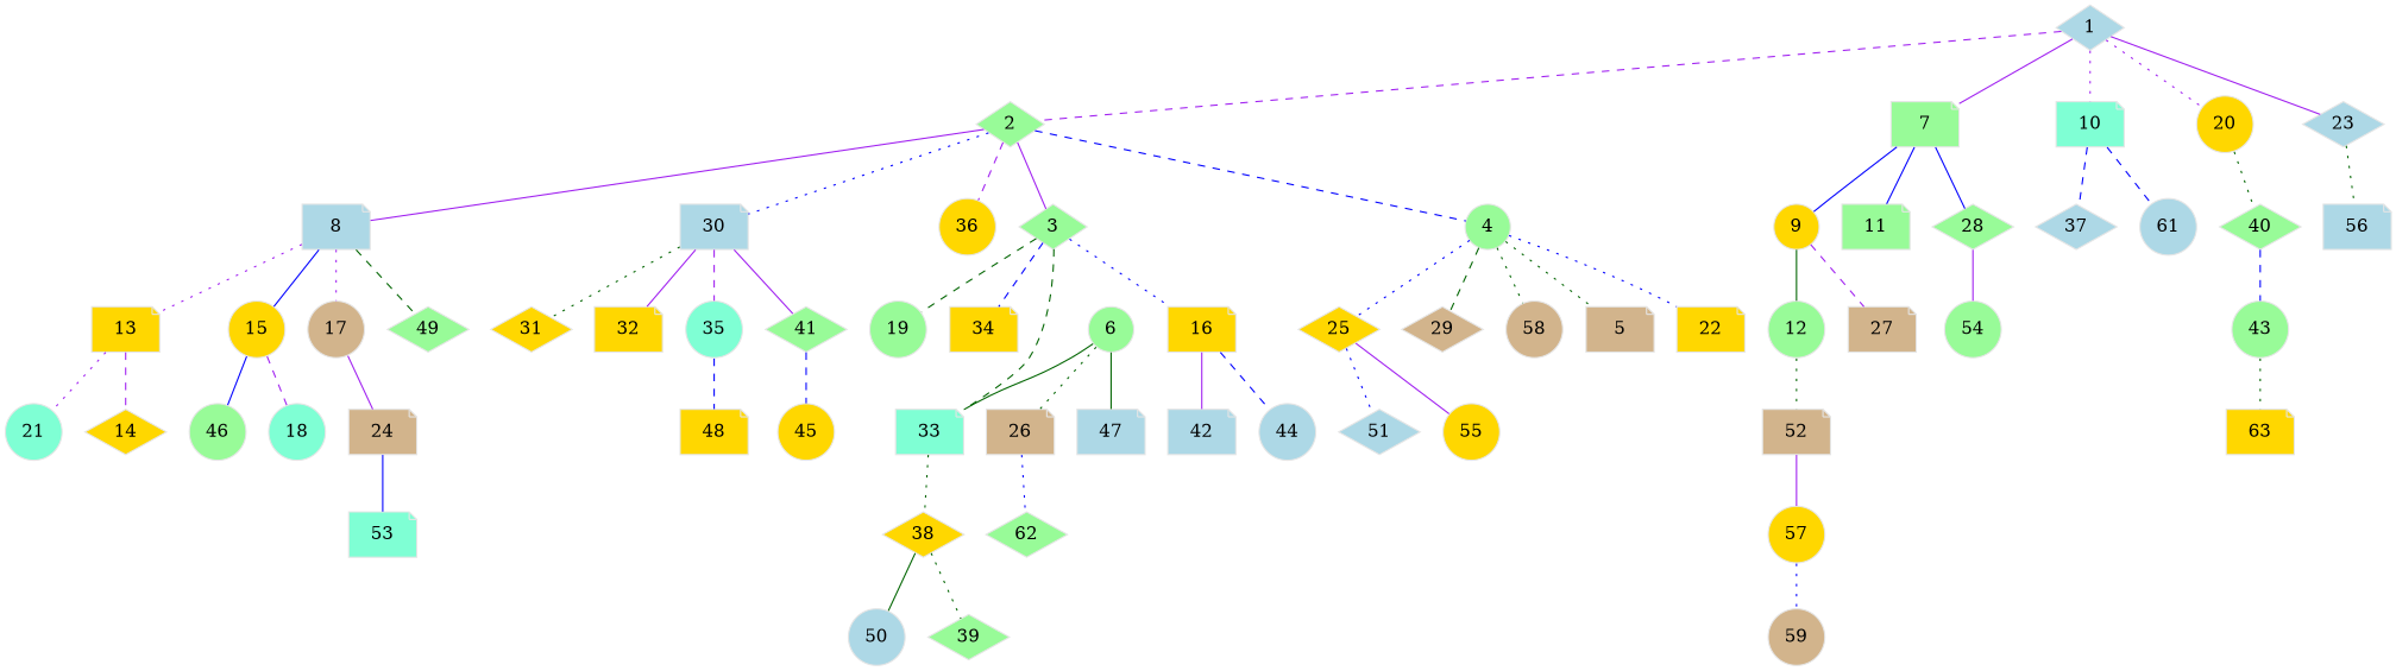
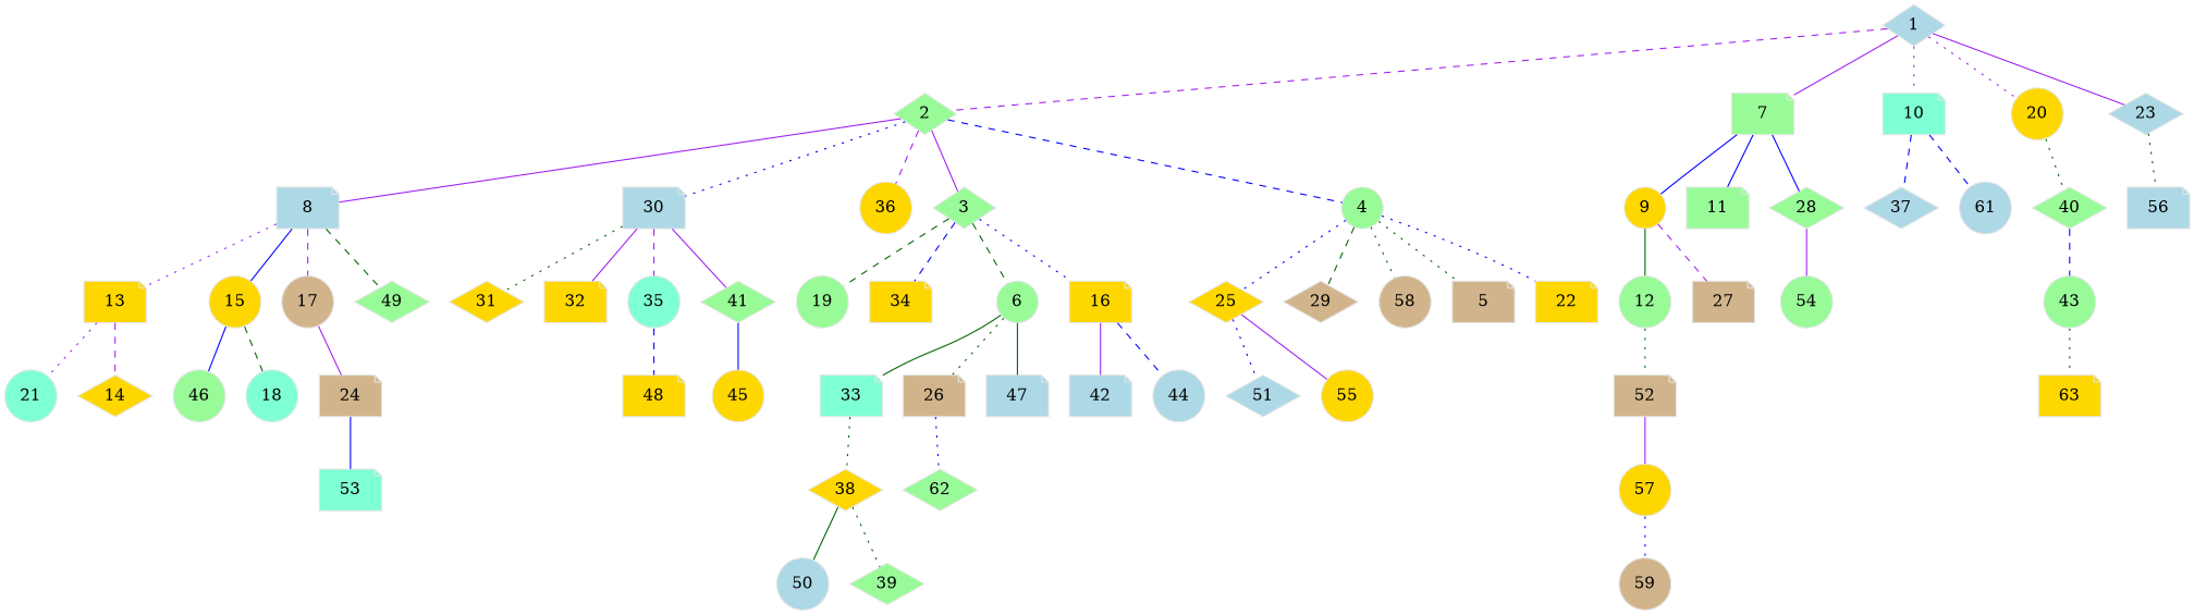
  graph {
    node [color=gray90 fillcolor=gold shape=circle style=filled]
    edge [color=purple style=solid]
    1 [fillcolor=lightblue shape=diamond]
    2 [fillcolor=palegreen shape=diamond]
    7 [fillcolor=palegreen shape=note]
    10 [fillcolor=aquamarine shape=note]
    20
    23 [fillcolor=lightblue shape=diamond]
    3 [fillcolor=palegreen shape=diamond]
    4 [fillcolor=palegreen]
    8 [fillcolor=lightblue shape=note]
    30 [fillcolor=lightblue shape=note]
    36
    9
    11 [fillcolor=palegreen shape=note]
    28 [fillcolor=palegreen shape=diamond]
    37 [fillcolor=lightblue shape=diamond]
    61 [fillcolor=lightblue]
    40 [fillcolor=palegreen shape=diamond]
    56 [fillcolor=lightblue shape=note]
    6 [fillcolor=palegreen]
    16 [shape=note]
    19 [fillcolor=palegreen]
    34 [shape=note]
    5 [fillcolor=tan shape=note]
    22 [shape=note]
    25 [shape=diamond]
    29 [fillcolor=tan shape=diamond]
    58 [fillcolor=tan]
    13 [shape=note]
    15
    17 [fillcolor=tan]
    49 [fillcolor=palegreen shape=diamond]
    31 [shape=diamond]
    32 [shape=note]
    35 [fillcolor=aquamarine]
    41 [fillcolor=palegreen shape=diamond]
    26 [fillcolor=tan shape=note]
    33 [fillcolor=aquamarine shape=note]
    47 [fillcolor=lightblue shape=note]
    42 [fillcolor=lightblue shape=note]
    44 [fillcolor=lightblue]
    51 [fillcolor=lightblue shape=diamond]
    55
    62 [fillcolor=palegreen shape=diamond]
    38 [shape=diamond]
    12 [fillcolor=palegreen]
    27 [fillcolor=tan shape=note]
    54 [fillcolor=palegreen]
    14 [shape=diamond]
    21 [fillcolor=aquamarine]
    18 [fillcolor=aquamarine]
    46 [fillcolor=palegreen]
    24 [fillcolor=tan shape=note]
    52 [fillcolor=tan shape=note]
    57
    53 [fillcolor=aquamarine shape=note]
    43 [fillcolor=palegreen]
    48 [shape=note]
    45
    39 [fillcolor=palegreen shape=diamond]
    50 [fillcolor=lightblue]
    63 [shape=note]
    59 [fillcolor=tan]
    1 -- 2 [style=dashed]
    1 -- 7
    1 -- 10 [style=dotted]
    1 -- 20 [style=dotted]
    1 -- 23
    2 -- 3
    2 -- 4 [color=blue style=dashed]
    2 -- 8
    2 -- 30 [color=blue style=dotted]
    2 -- 36 [style=dashed]
    7 -- 9 [color=blue]
    7 -- 11 [color=blue]
    7 -- 28 [color=blue]
    10 -- 37 [color=blue style=dashed]
    10 -- 61 [color=blue style=dashed]
    20 -- 40 [color=darkgreen style=dotted]
    23 -- 56 [color=darkgreen style=dotted]
-   3 -- 33 [color=darkgreen style=dashed]
+   3 -- 6 [color=darkgreen style=dashed]
    3 -- 16 [color=blue style=dotted]
    3 -- 19 [color=darkgreen style=dashed]
    3 -- 34 [color=blue style=dashed]
    4 -- 5 [color=darkgreen style=dotted]
    4 -- 22 [color=blue style=dotted]
    4 -- 25 [color=blue style=dotted]
    4 -- 29 [color=darkgreen style=dashed]
    4 -- 58 [color=darkgreen style=dotted]
    8 -- 13 [style=dotted]
    8 -- 15 [color=blue]
-   8 -- 17 [style=dotted]
+   8 -- 17 [style=dashed]
    8 -- 49 [color=darkgreen style=dashed]
    30 -- 31 [color=darkgreen style=dotted]
    30 -- 32
    30 -- 35 [style=dashed]
    30 -- 41
    9 -- 12 [color=darkgreen]
    9 -- 27 [style=dashed]
    28 -- 54
    40 -- 43 [color=blue style=dashed]
    6 -- 26 [color=darkgreen style=dotted]
    6 -- 33 [color=darkgreen]
    6 -- 47 [color=darkgreen]
    16 -- 42
    16 -- 44 [color=blue style=dashed]
    25 -- 51 [color=blue style=dotted]
    25 -- 55
    13 -- 14 [style=dashed]
    13 -- 21 [style=dotted]
-   15 -- 18 [style=dashed]
+   15 -- 18 [color=darkgreen style=dashed]
    15 -- 46 [color=blue]
    17 -- 24
    35 -- 48 [color=blue style=dashed]
-   41 -- 45 [color=blue style=dashed]
+   41 -- 45 [color=blue]
    26 -- 62 [color=blue style=dotted]
    33 -- 38 [color=darkgreen style=dotted]
    38 -- 39 [color=darkgreen style=dotted]
    38 -- 50 [color=darkgreen]
    12 -- 52 [color=darkgreen style=dotted]
    24 -- 53 [color=blue]
    52 -- 57
    57 -- 59 [color=blue style=dotted]
    43 -- 63 [color=darkgreen style=dotted]
  }
